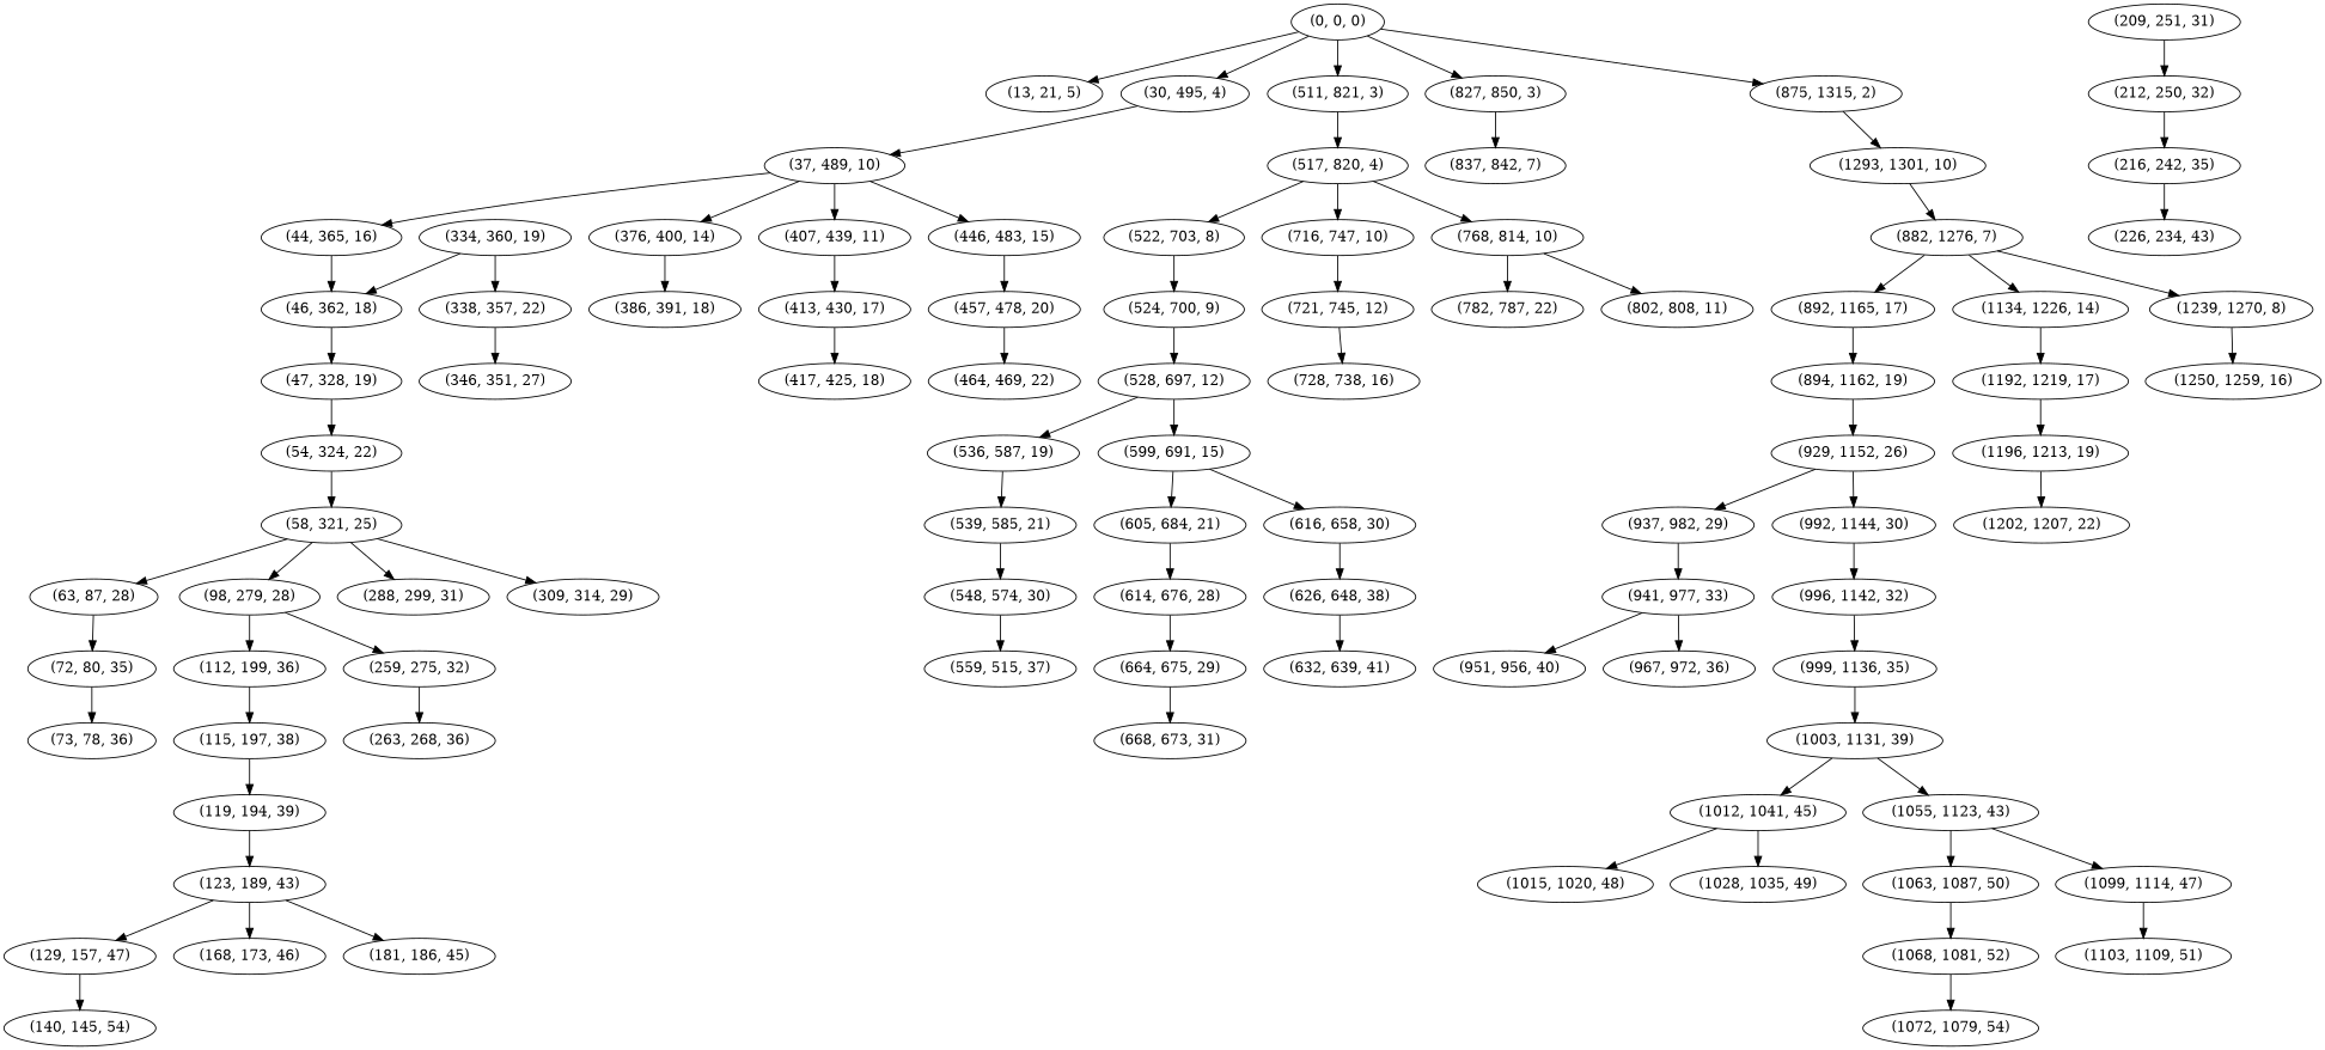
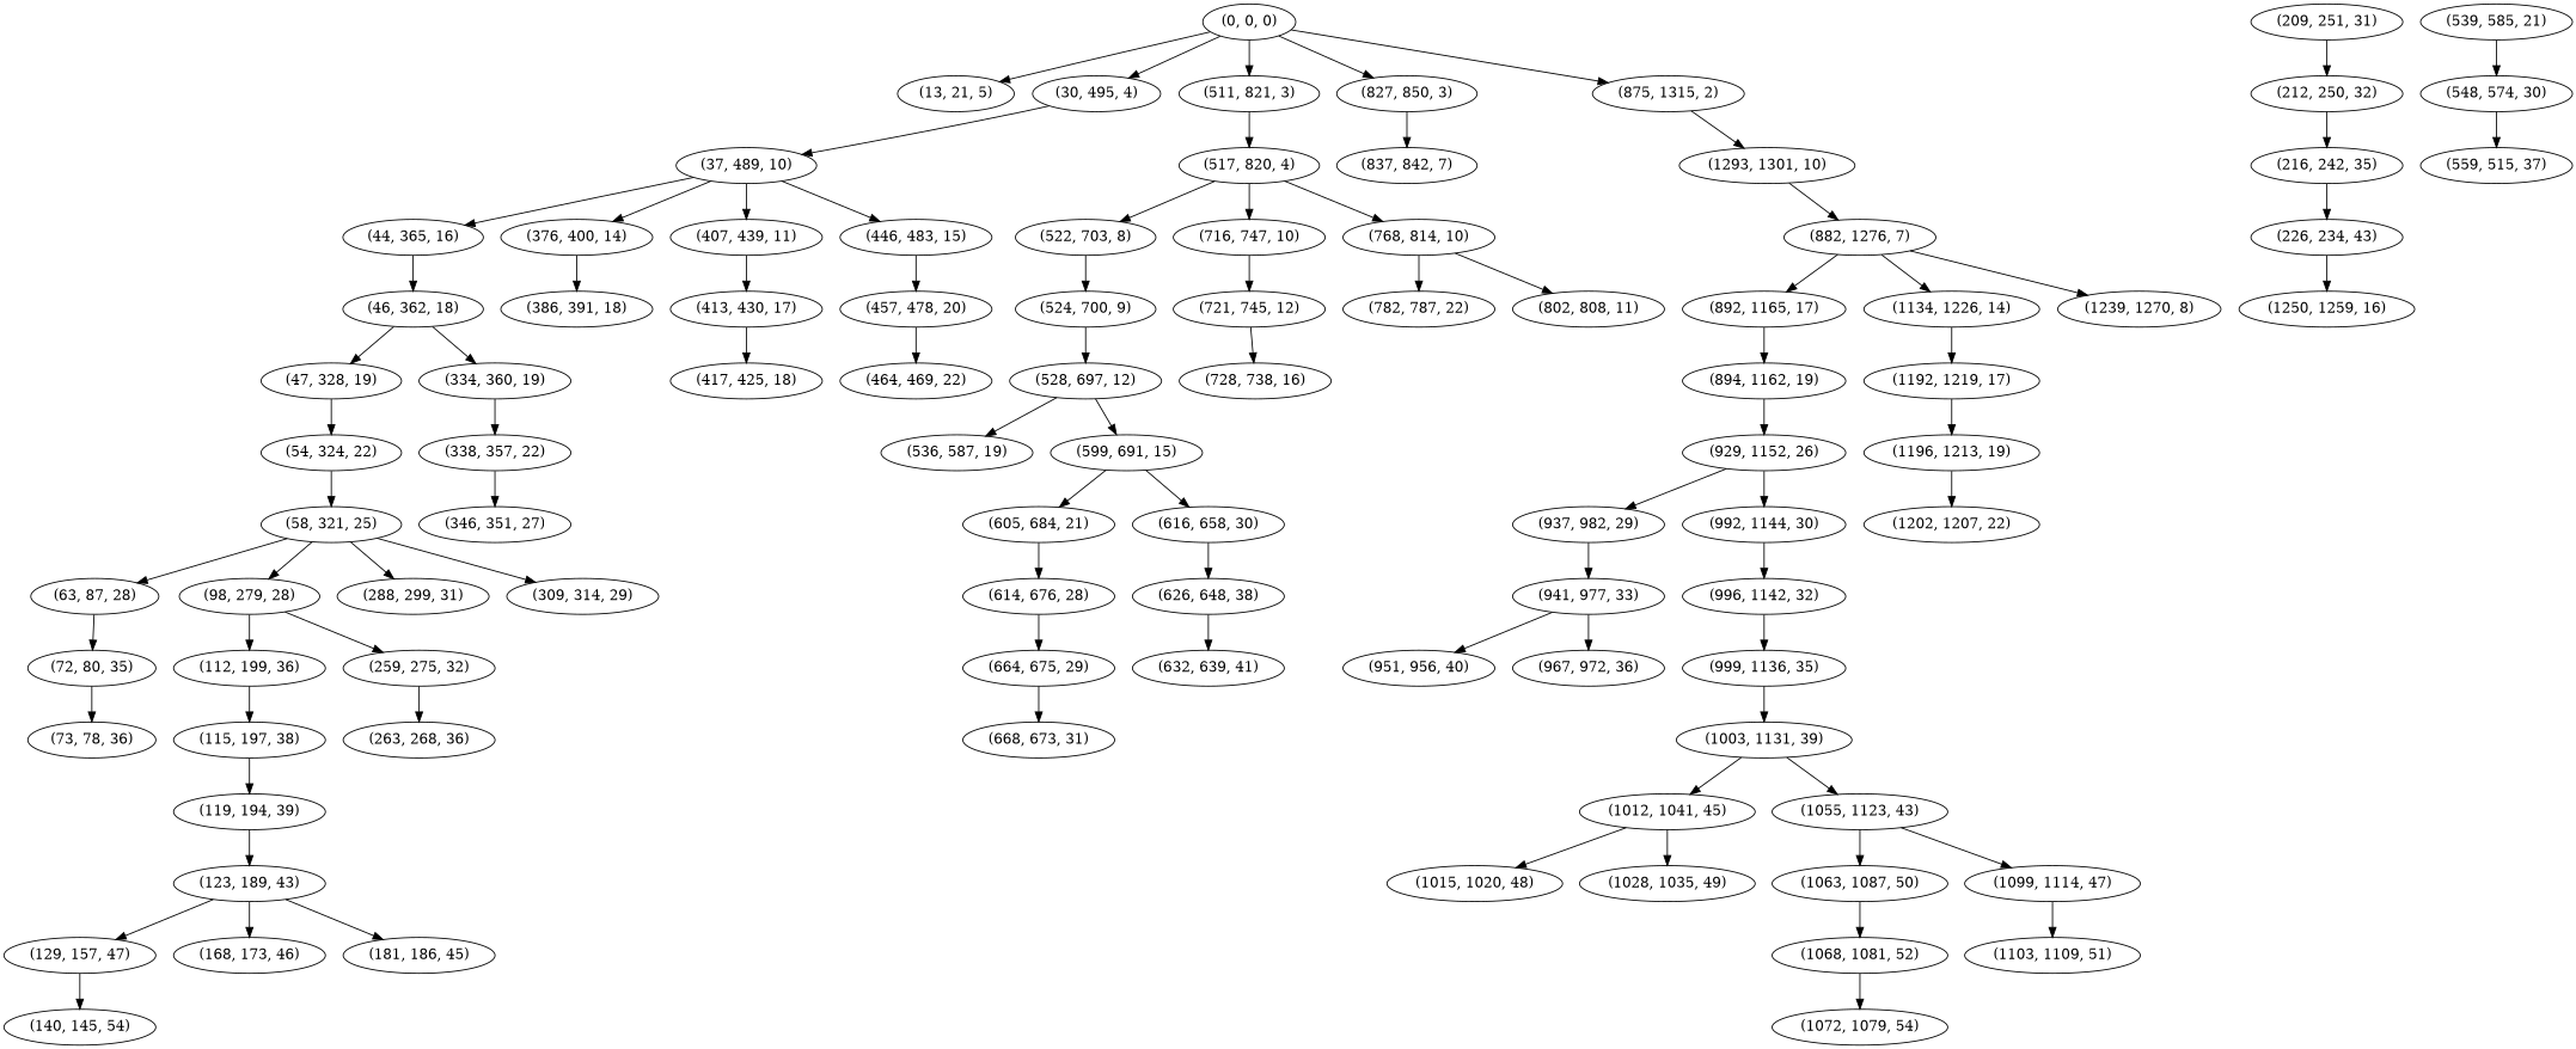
  digraph {
    "(0, 0, 0)"
    "(13, 21, 5)"
    "(30, 495, 4)"
    "(511, 821, 3)"
    "(827, 850, 3)"
    "(875, 1315, 2)"
    "(37, 489, 10)"
    "(517, 820, 4)"
    "(837, 842, 7)"
    "(1293, 1301, 10)"
    "(44, 365, 16)"
    "(376, 400, 14)"
    "(407, 439, 11)"
    "(446, 483, 15)"
    "(46, 362, 18)"
    "(386, 391, 18)"
    "(413, 430, 17)"
    "(457, 478, 20)"
    "(47, 328, 19)"
    "(334, 360, 19)"
    "(54, 324, 22)"
    "(338, 357, 22)"
    "(58, 321, 25)"
    "(63, 87, 28)"
    "(98, 279, 28)"
    "(288, 299, 31)"
    "(309, 314, 29)"
    "(72, 80, 35)"
    "(112, 199, 36)"
    "(259, 275, 32)"
    "(73, 78, 36)"
    "(115, 197, 38)"
    "(209, 251, 31)"
    "(212, 250, 32)"
    "(263, 268, 36)"
    "(119, 194, 39)"
    "(123, 189, 43)"
    "(129, 157, 47)"
    "(168, 173, 46)"
    "(181, 186, 45)"
    "(140, 145, 54)"
    "(216, 242, 35)"
    "(226, 234, 43)"
    "(346, 351, 27)"
    "(417, 425, 18)"
    "(464, 469, 22)"
    "(522, 703, 8)"
    "(716, 747, 10)"
    "(768, 814, 10)"
    "(524, 700, 9)"
    "(721, 745, 12)"
    "(782, 787, 22)"
    "(802, 808, 11)"
    "(528, 697, 12)"
    "(536, 587, 19)"
    "(599, 691, 15)"
    "(539, 585, 21)"
    "(605, 684, 21)"
    "(616, 658, 30)"
    "(548, 574, 30)"
    n61 [label="(559, 515, 37)"]
    "(614, 676, 28)"
    "(664, 675, 29)"
    "(626, 648, 38)"
    "(668, 673, 31)"
    "(632, 639, 41)"
    "(728, 738, 16)"
    "(882, 1276, 7)"
    "(892, 1165, 17)"
    n70 [label="(1134, 1226, 14)"]
    "(1239, 1270, 8)"
    "(894, 1162, 19)"
    "(1192, 1219, 17)"
    "(1250, 1259, 16)"
    "(929, 1152, 26)"
    "(937, 982, 29)"
    "(992, 1144, 30)"
    "(941, 977, 33)"
    "(996, 1142, 32)"
    "(951, 956, 40)"
    "(967, 972, 36)"
    "(999, 1136, 35)"
    "(1003, 1131, 39)"
    "(1012, 1041, 45)"
    "(1055, 1123, 43)"
    "(1015, 1020, 48)"
    "(1028, 1035, 49)"
    "(1063, 1087, 50)"
    "(1099, 1114, 47)"
    "(1068, 1081, 52)"
    "(1103, 1109, 51)"
    "(1072, 1079, 54)"
    "(1196, 1213, 19)"
    "(1202, 1207, 22)"
    "(0, 0, 0)" -> "(13, 21, 5)"
    "(0, 0, 0)" -> "(30, 495, 4)"
    "(0, 0, 0)" -> "(511, 821, 3)"
    "(0, 0, 0)" -> "(827, 850, 3)"
    "(0, 0, 0)" -> "(875, 1315, 2)"
    "(30, 495, 4)" -> "(37, 489, 10)"
    "(511, 821, 3)" -> "(517, 820, 4)"
    "(827, 850, 3)" -> "(837, 842, 7)"
    "(875, 1315, 2)" -> "(1293, 1301, 10)"
    "(37, 489, 10)" -> "(44, 365, 16)"
    "(37, 489, 10)" -> "(376, 400, 14)"
    "(37, 489, 10)" -> "(407, 439, 11)"
    "(37, 489, 10)" -> "(446, 483, 15)"
    "(517, 820, 4)" -> "(522, 703, 8)"
    "(517, 820, 4)" -> "(716, 747, 10)"
    "(517, 820, 4)" -> "(768, 814, 10)"
    "(1293, 1301, 10)" -> "(882, 1276, 7)"
    "(44, 365, 16)" -> "(46, 362, 18)"
    "(376, 400, 14)" -> "(386, 391, 18)"
    "(407, 439, 11)" -> "(413, 430, 17)"
    "(446, 483, 15)" -> "(457, 478, 20)"
    "(46, 362, 18)" -> "(47, 328, 19)"
-   "(334, 360, 19)" -> "(46, 362, 18)"
+   "(46, 362, 18)" -> "(334, 360, 19)"
    "(413, 430, 17)" -> "(417, 425, 18)"
    "(457, 478, 20)" -> "(464, 469, 22)"
    "(47, 328, 19)" -> "(54, 324, 22)"
    "(334, 360, 19)" -> "(338, 357, 22)"
    "(54, 324, 22)" -> "(58, 321, 25)"
    "(338, 357, 22)" -> "(346, 351, 27)"
    "(58, 321, 25)" -> "(63, 87, 28)"
    "(58, 321, 25)" -> "(98, 279, 28)"
    "(58, 321, 25)" -> "(288, 299, 31)"
    "(58, 321, 25)" -> "(309, 314, 29)"
    "(63, 87, 28)" -> "(72, 80, 35)"
    "(98, 279, 28)" -> "(112, 199, 36)"
    "(98, 279, 28)" -> "(259, 275, 32)"
    "(72, 80, 35)" -> "(73, 78, 36)"
    "(112, 199, 36)" -> "(115, 197, 38)"
    "(259, 275, 32)" -> "(263, 268, 36)"
    "(115, 197, 38)" -> "(119, 194, 39)"
    "(209, 251, 31)" -> "(212, 250, 32)"
    "(212, 250, 32)" -> "(216, 242, 35)"
    "(119, 194, 39)" -> "(123, 189, 43)"
    "(123, 189, 43)" -> "(129, 157, 47)"
    "(123, 189, 43)" -> "(168, 173, 46)"
    "(123, 189, 43)" -> "(181, 186, 45)"
    "(129, 157, 47)" -> "(140, 145, 54)"
    "(216, 242, 35)" -> "(226, 234, 43)"
    "(522, 703, 8)" -> "(524, 700, 9)"
    "(716, 747, 10)" -> "(721, 745, 12)"
    "(768, 814, 10)" -> "(782, 787, 22)"
    "(768, 814, 10)" -> "(802, 808, 11)"
    "(524, 700, 9)" -> "(528, 697, 12)"
    "(721, 745, 12)" -> "(728, 738, 16)"
    "(528, 697, 12)" -> "(536, 587, 19)"
    "(528, 697, 12)" -> "(599, 691, 15)"
-   "(536, 587, 19)" -> "(539, 585, 21)"
    "(599, 691, 15)" -> "(605, 684, 21)"
    "(599, 691, 15)" -> "(616, 658, 30)"
    "(539, 585, 21)" -> "(548, 574, 30)"
    "(605, 684, 21)" -> "(614, 676, 28)"
    "(616, 658, 30)" -> "(626, 648, 38)"
    "(548, 574, 30)" -> n61
    "(614, 676, 28)" -> "(664, 675, 29)"
    "(664, 675, 29)" -> "(668, 673, 31)"
    "(626, 648, 38)" -> "(632, 639, 41)"
    "(882, 1276, 7)" -> "(892, 1165, 17)"
    "(882, 1276, 7)" -> n70
    "(882, 1276, 7)" -> "(1239, 1270, 8)"
    "(892, 1165, 17)" -> "(894, 1162, 19)"
    n70 -> "(1192, 1219, 17)"
-   "(1239, 1270, 8)" -> "(1250, 1259, 16)"
+   "(226, 234, 43)" -> "(1250, 1259, 16)"
    "(894, 1162, 19)" -> "(929, 1152, 26)"
    "(1192, 1219, 17)" -> "(1196, 1213, 19)"
    "(929, 1152, 26)" -> "(937, 982, 29)"
    "(929, 1152, 26)" -> "(992, 1144, 30)"
    "(937, 982, 29)" -> "(941, 977, 33)"
    "(992, 1144, 30)" -> "(996, 1142, 32)"
    "(941, 977, 33)" -> "(951, 956, 40)"
    "(941, 977, 33)" -> "(967, 972, 36)"
    "(996, 1142, 32)" -> "(999, 1136, 35)"
    "(999, 1136, 35)" -> "(1003, 1131, 39)"
    "(1003, 1131, 39)" -> "(1012, 1041, 45)"
    "(1003, 1131, 39)" -> "(1055, 1123, 43)"
    "(1012, 1041, 45)" -> "(1015, 1020, 48)"
    "(1012, 1041, 45)" -> "(1028, 1035, 49)"
    "(1055, 1123, 43)" -> "(1063, 1087, 50)"
    "(1055, 1123, 43)" -> "(1099, 1114, 47)"
    "(1063, 1087, 50)" -> "(1068, 1081, 52)"
    "(1099, 1114, 47)" -> "(1103, 1109, 51)"
    "(1068, 1081, 52)" -> "(1072, 1079, 54)"
    "(1196, 1213, 19)" -> "(1202, 1207, 22)"
  }
